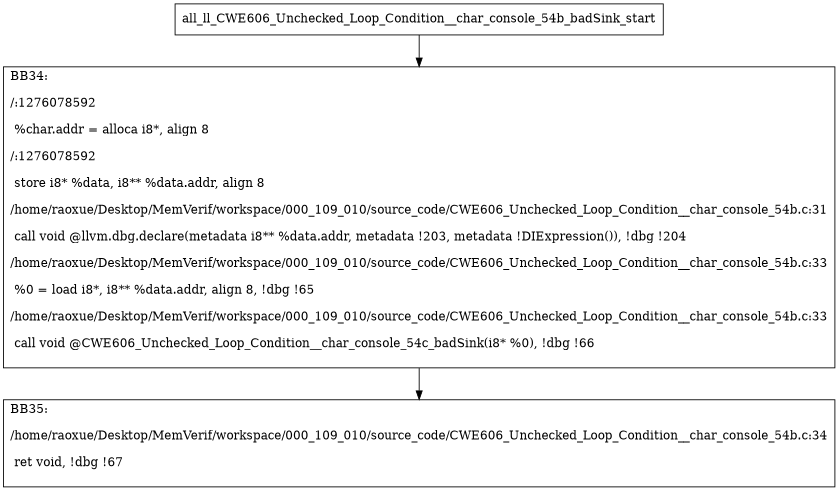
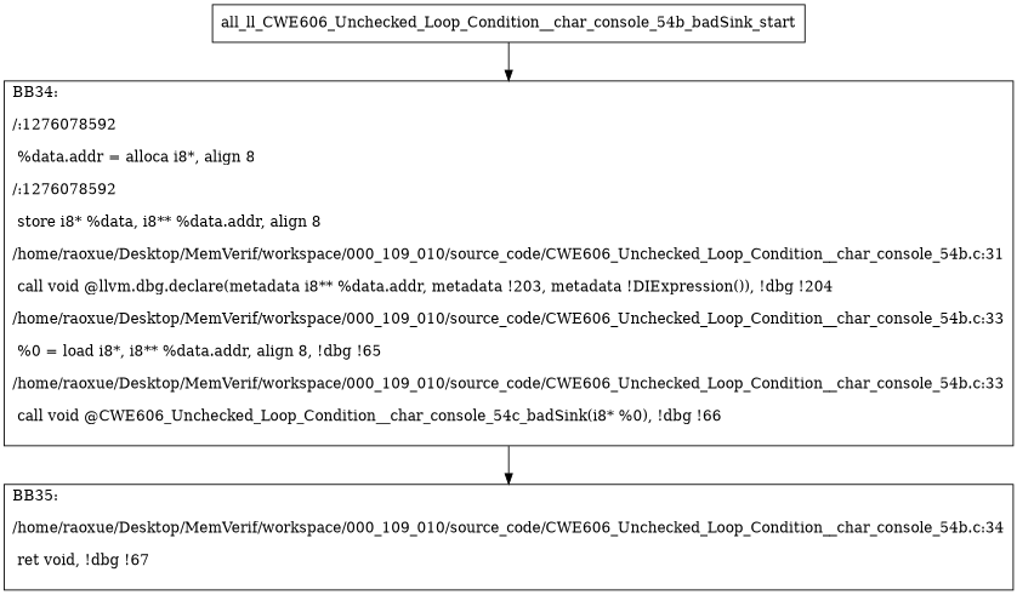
  digraph {
    node [shape=record]
    n1 [label="{all_ll_CWE606_Unchecked_Loop_Condition__char_console_54b_badSink_start}"]
-   n2 [label="{BB34:\l\l/:1276078592\l\n  %char.addr = alloca i8*, align 8\l\n/:1276078592\l\n  store i8* %data, i8** %data.addr, align 8\l\n/home/raoxue/Desktop/MemVerif/workspace/000_109_010/source_code/CWE606_Unchecked_Loop_Condition__char_console_54b.c:31\l\n  call void @llvm.dbg.declare(metadata i8** %data.addr, metadata !203, metadata !DIExpression()), !dbg !204\l\n/home/raoxue/Desktop/MemVerif/workspace/000_109_010/source_code/CWE606_Unchecked_Loop_Condition__char_console_54b.c:33\l\n  %0 = load i8*, i8** %data.addr, align 8, !dbg !65\l\n/home/raoxue/Desktop/MemVerif/workspace/000_109_010/source_code/CWE606_Unchecked_Loop_Condition__char_console_54b.c:33\l\n  call void @CWE606_Unchecked_Loop_Condition__char_console_54c_badSink(i8* %0), !dbg !66\l\n}"]
+   n2 [label="{BB34:\l\l/:1276078592\l\n  %data.addr = alloca i8*, align 8\l\n/:1276078592\l\n  store i8* %data, i8** %data.addr, align 8\l\n/home/raoxue/Desktop/MemVerif/workspace/000_109_010/source_code/CWE606_Unchecked_Loop_Condition__char_console_54b.c:31\l\n  call void @llvm.dbg.declare(metadata i8** %data.addr, metadata !203, metadata !DIExpression()), !dbg !204\l\n/home/raoxue/Desktop/MemVerif/workspace/000_109_010/source_code/CWE606_Unchecked_Loop_Condition__char_console_54b.c:33\l\n  %0 = load i8*, i8** %data.addr, align 8, !dbg !65\l\n/home/raoxue/Desktop/MemVerif/workspace/000_109_010/source_code/CWE606_Unchecked_Loop_Condition__char_console_54b.c:33\l\n  call void @CWE606_Unchecked_Loop_Condition__char_console_54c_badSink(i8* %0), !dbg !66\l\n}"]
    n3 [label="{BB35:\l\l/home/raoxue/Desktop/MemVerif/workspace/000_109_010/source_code/CWE606_Unchecked_Loop_Condition__char_console_54b.c:34\l\n  ret void, !dbg !67\l\n}"]
    n1 -> n2
    n2 -> n3
  }
